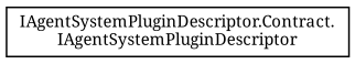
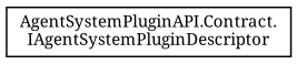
  digraph {
    rankdir=TB
    fontname="Noto Serif"
-   n1 [color=black fillcolor=white fontname="Noto Serif" fontsize=10 height=0.2 label="IAgentSystemPluginDescriptor.Contract.\lIAgentSystemPluginDescriptor" shape=record style=filled width=0.4]
+   n1 [color=black fillcolor=white fontname="Noto Serif" fontsize=10 height=0.2 label="AgentSystemPluginAPI.Contract.\lIAgentSystemPluginDescriptor" shape=record style=filled width=0.4]
  }
